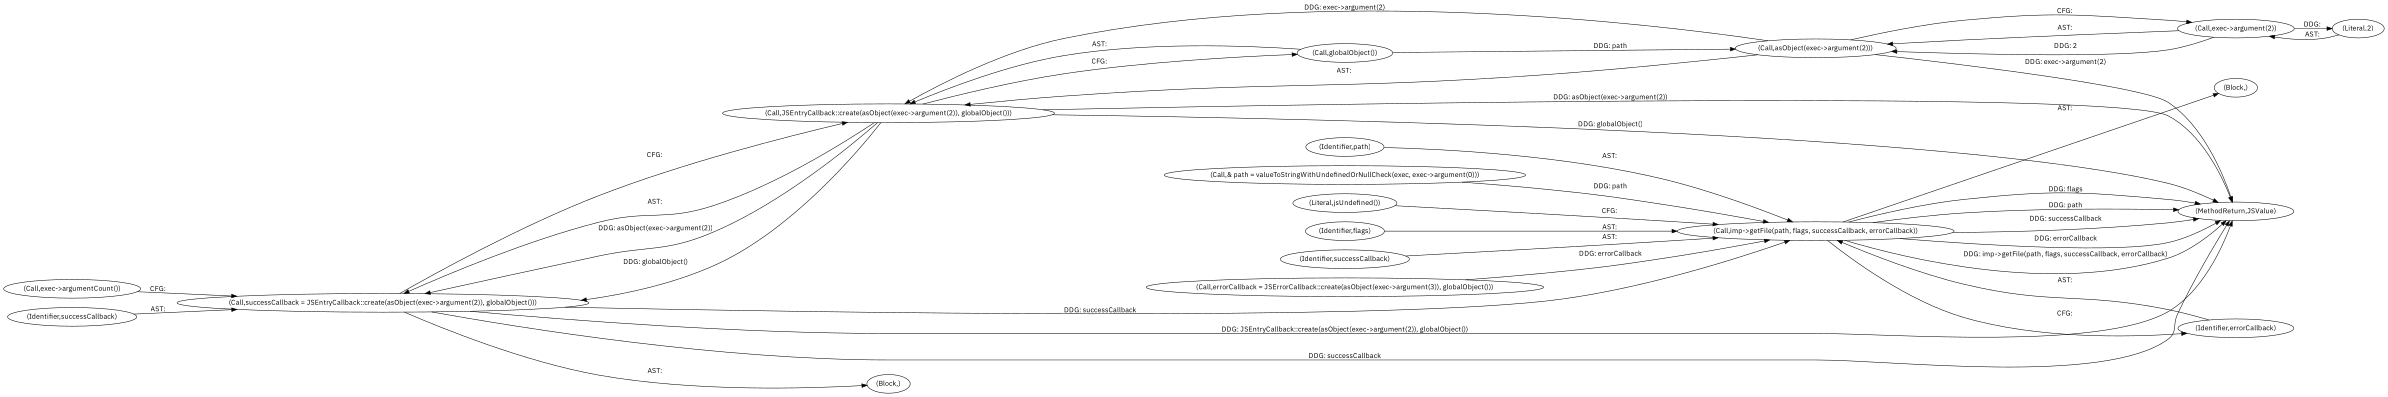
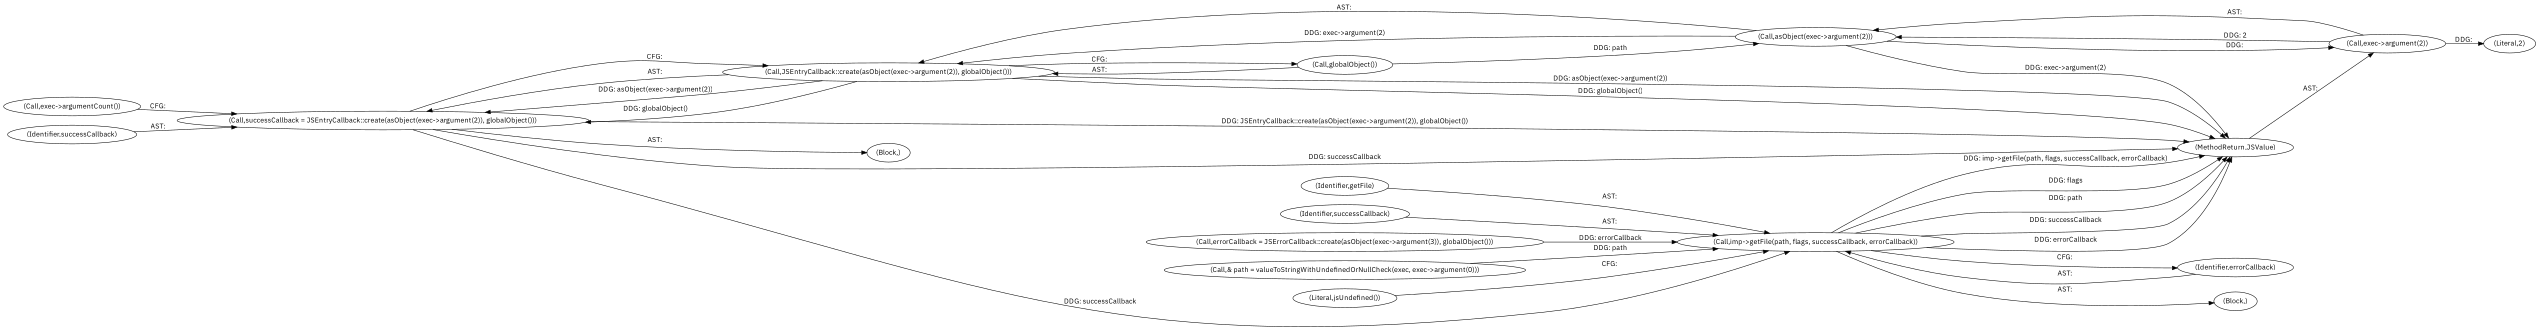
  digraph {
    fontname="IBM Plex Sans"
    rankdir=LR
    node [fontname="IBM Plex Sans"]
    edge [fontname="IBM Plex Sans"]
    n1 [label="(Call,successCallback = JSEntryCallback::create(asObject(exec->argument(2)), globalObject()))"]
    n2 [label="(Call,JSEntryCallback::create(asObject(exec->argument(2)), globalObject()))"]
    n3 [label="(Call,imp->getFile(path, flags, successCallback, errorCallback))"]
    n4 [label="(Block,)"]
    n5 [label="(MethodReturn,JSValue)"]
    n6 [label="(Call,globalObject())"]
    n7 [label="(Block,)"]
    n8 [label="(Identifier,errorCallback)"]
    n9 [label="(Call,asObject(exec->argument(2)))"]
    n10 [label="(Call,exec->argument(2))"]
    n11 [label="(Literal,2)"]
    n12 [label="(Call,exec->argumentCount())"]
-   n13 [label="(Identifier,path)"]
    n14 [label="(Call,& path = valueToStringWithUndefinedOrNullCheck(exec, exec->argument(0)))"]
    n15 [label="(Literal,jsUndefined())"]
    n16 [label="(Identifier,successCallback)"]
-   n17 [label="(Identifier,flags)"]
+   n17 [label="(Identifier,getFile)"]
    n18 [label="(Identifier,successCallback)"]
    n19 [label="(Call,errorCallback = JSErrorCallback::create(asObject(exec->argument(3)), globalObject()))"]
    n1 -> n2 [label="CFG: "]
    n1 -> n3 [label="DDG: successCallback"]
    n1 -> n4 [label="AST: "]
    n1 -> n5 [label="DDG: JSEntryCallback::create(asObject(exec->argument(2)), globalObject())"]
    n1 -> n5 [label="DDG: successCallback"]
    n2 -> n1 [label="AST: "]
    n2 -> n1 [label="DDG: asObject(exec->argument(2))"]
    n2 -> n1 [label="DDG: globalObject()"]
    n2 -> n5 [label="DDG: asObject(exec->argument(2))"]
    n2 -> n5 [label="DDG: globalObject()"]
    n2 -> n6 [label="CFG: "]
    n3 -> n5 [label="DDG: path"]
    n3 -> n5 [label="DDG: successCallback"]
    n3 -> n5 [label="DDG: errorCallback"]
    n3 -> n5 [label="DDG: imp->getFile(path, flags, successCallback, errorCallback)"]
    n3 -> n5 [label="DDG: flags"]
    n3 -> n7 [label="AST: "]
    n3 -> n8 [label="CFG: "]
    n6 -> n2 [label="AST: "]
    n6 -> n9 [label="DDG: path"]
    n8 -> n3 [label="AST: "]
    n9 -> n2 [label="AST: "]
    n9 -> n2 [label="DDG: exec->argument(2)"]
    n9 -> n5 [label="DDG: exec->argument(2)"]
-   n9 -> n10 [label="CFG: "]
+   n9 -> n10 [label="DDG: "]
    n10 -> n9 [label="AST: "]
    n10 -> n9 [label="DDG: 2"]
    n10 -> n11 [label="DDG: "]
-   n11 -> n10 [label="AST: "]
+   n5 -> n10 [label="AST: "]
    n12 -> n1 [label="CFG: "]
-   n13 -> n3 [label="AST: "]
    n14 -> n3 [label="DDG: path"]
    n15 -> n3 [label="CFG: "]
    n16 -> n1 [label="AST: "]
    n17 -> n3 [label="AST: "]
    n18 -> n3 [label="AST: "]
    n19 -> n3 [label="DDG: errorCallback"]
  }
